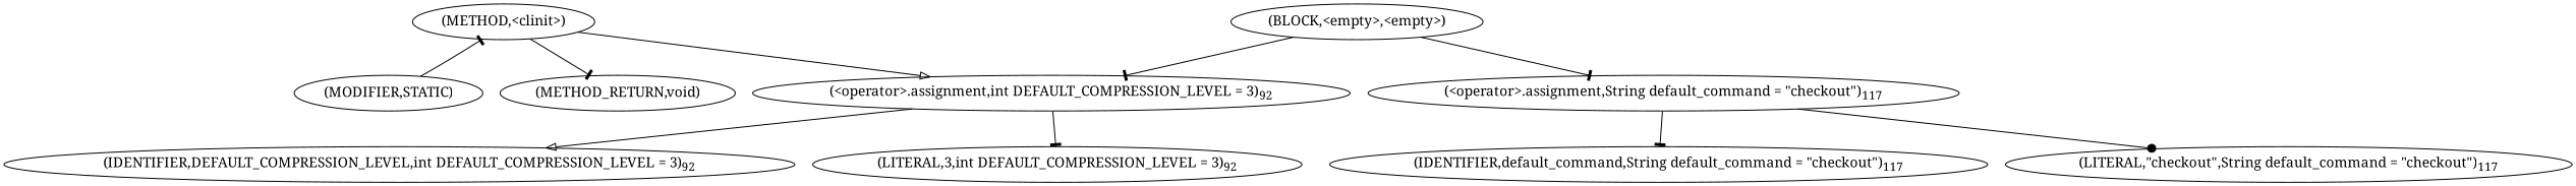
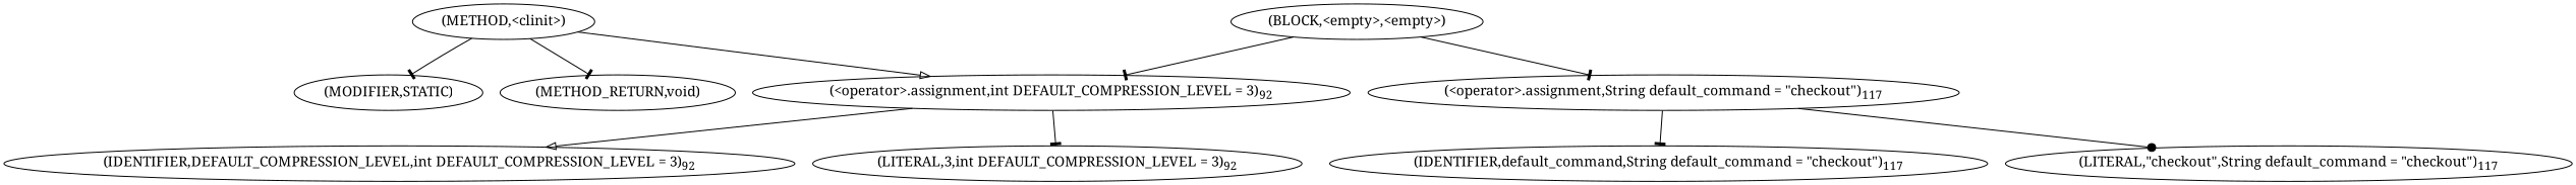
  digraph {
    fontname="Noto Serif"
    node [fontname="Noto Serif"]
    edge [arrowhead=tee fontname="Noto Serif"]
    n1 [label=<(METHOD,&lt;clinit&gt;)>]
    n2 [label=<(MODIFIER,STATIC)>]
    n3 [label=<(METHOD_RETURN,void)>]
    n4 [label=<(&lt;operator&gt;.assignment,int DEFAULT_COMPRESSION_LEVEL = 3)<SUB>92</SUB>>]
    n5 [label=<(BLOCK,&lt;empty&gt;,&lt;empty&gt;)>]
    n6 [label=<(&lt;operator&gt;.assignment,String default_command = &quot;checkout&quot;)<SUB>117</SUB>>]
    n7 [label=<(IDENTIFIER,DEFAULT_COMPRESSION_LEVEL,int DEFAULT_COMPRESSION_LEVEL = 3)<SUB>92</SUB>>]
    n8 [label=<(LITERAL,3,int DEFAULT_COMPRESSION_LEVEL = 3)<SUB>92</SUB>>]
    n9 [label=<(IDENTIFIER,default_command,String default_command = &quot;checkout&quot;)<SUB>117</SUB>>]
    n10 [label=<(LITERAL,&quot;checkout&quot;,String default_command = &quot;checkout&quot;)<SUB>117</SUB>>]
-   n2 -> n1
+   n1 -> n2
    n1 -> n3
    n1 -> n4 [arrowhead=onormal]
    n4 -> n7 [arrowhead=onormal]
    n4 -> n8
    n5 -> n4
    n5 -> n6
    n6 -> n9
    n6 -> n10 [arrowhead=dot]
  }
